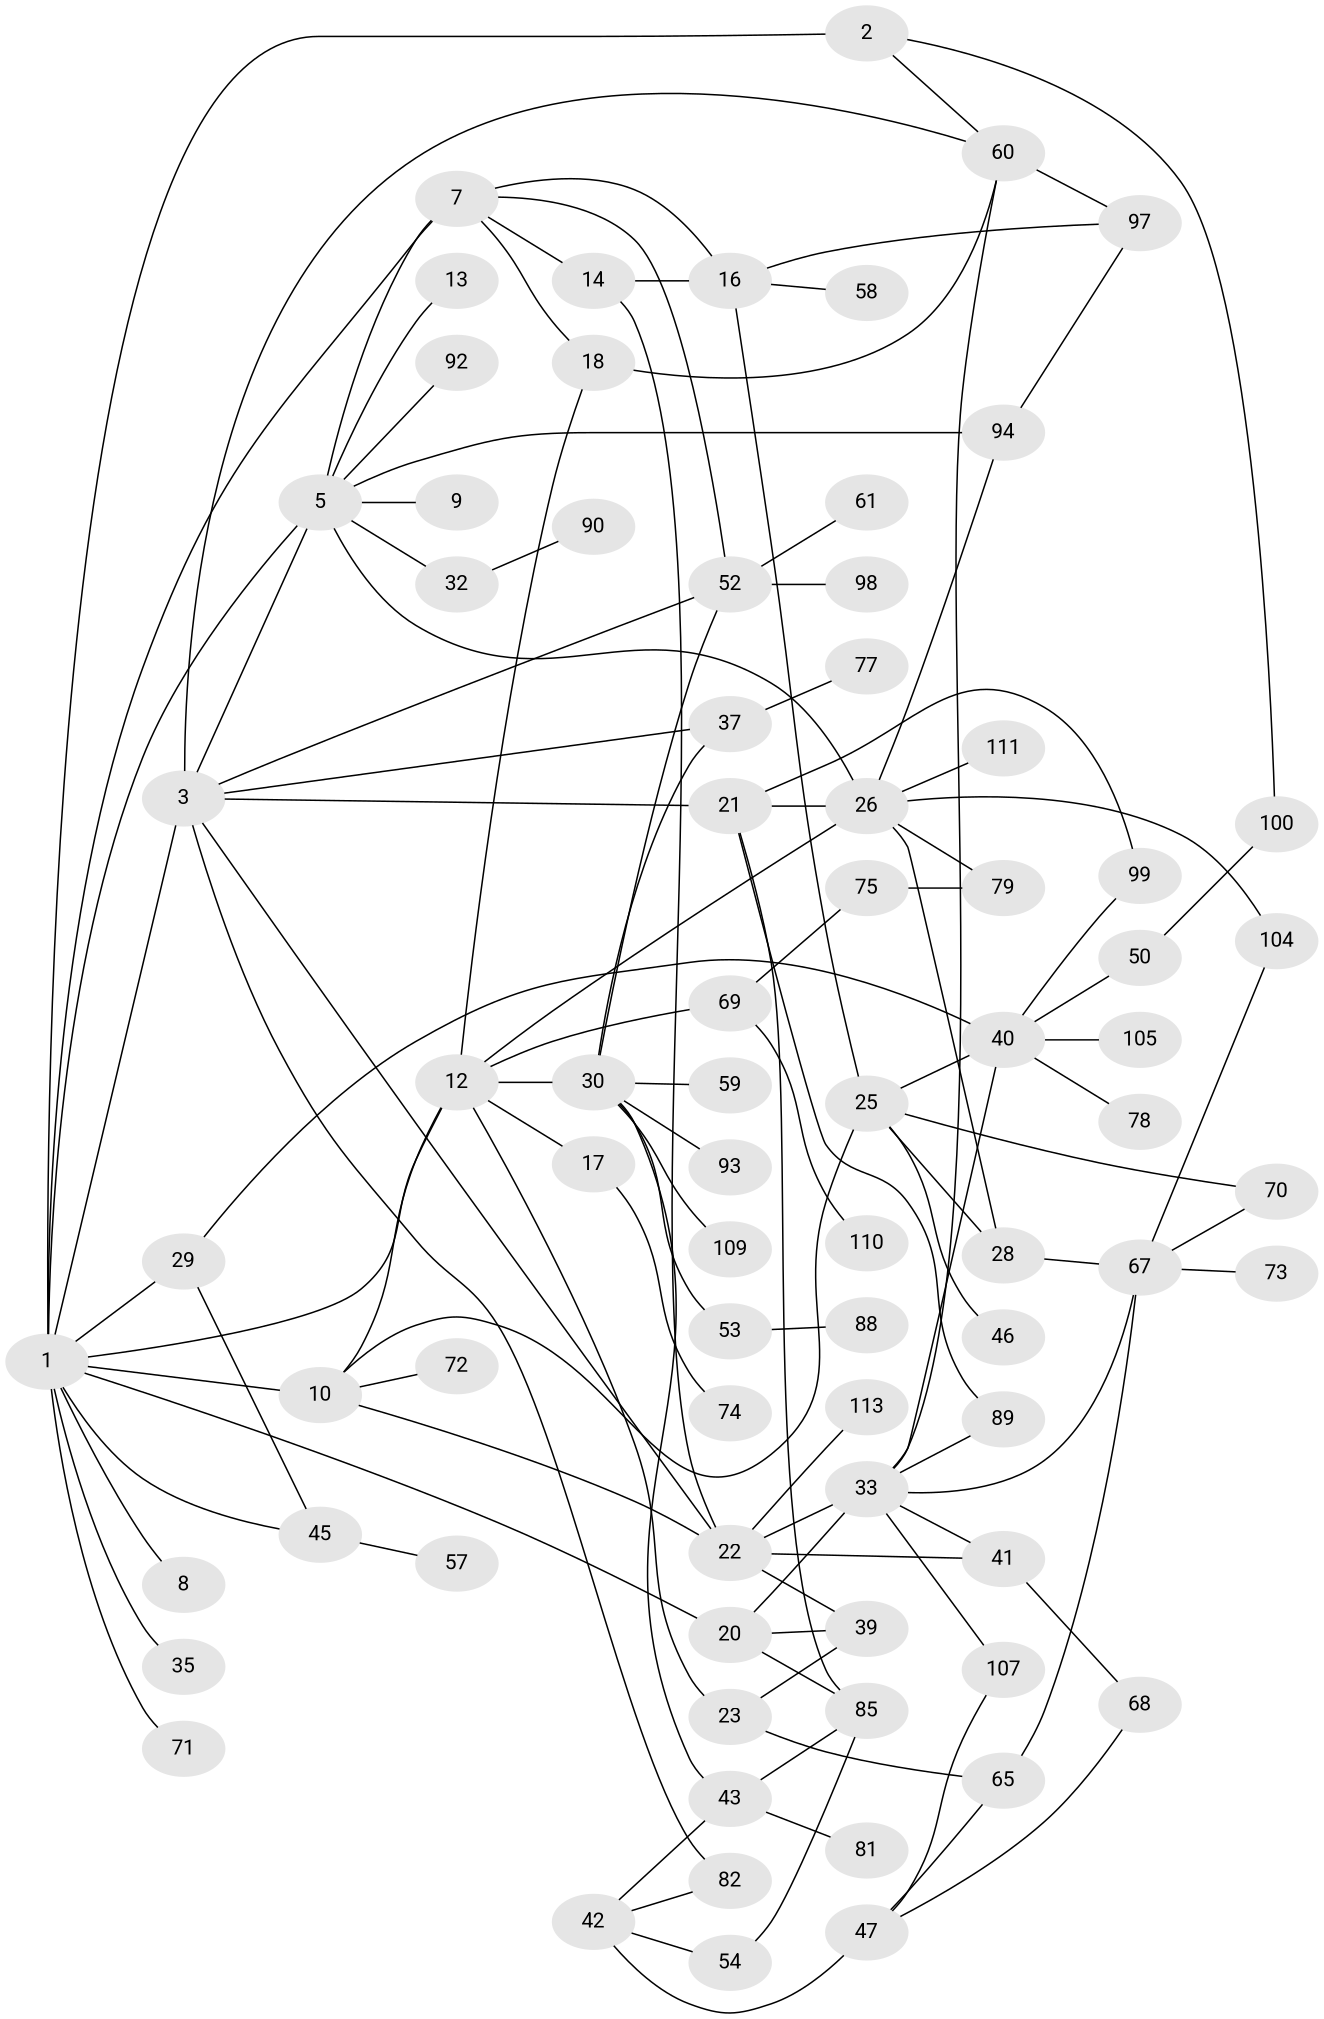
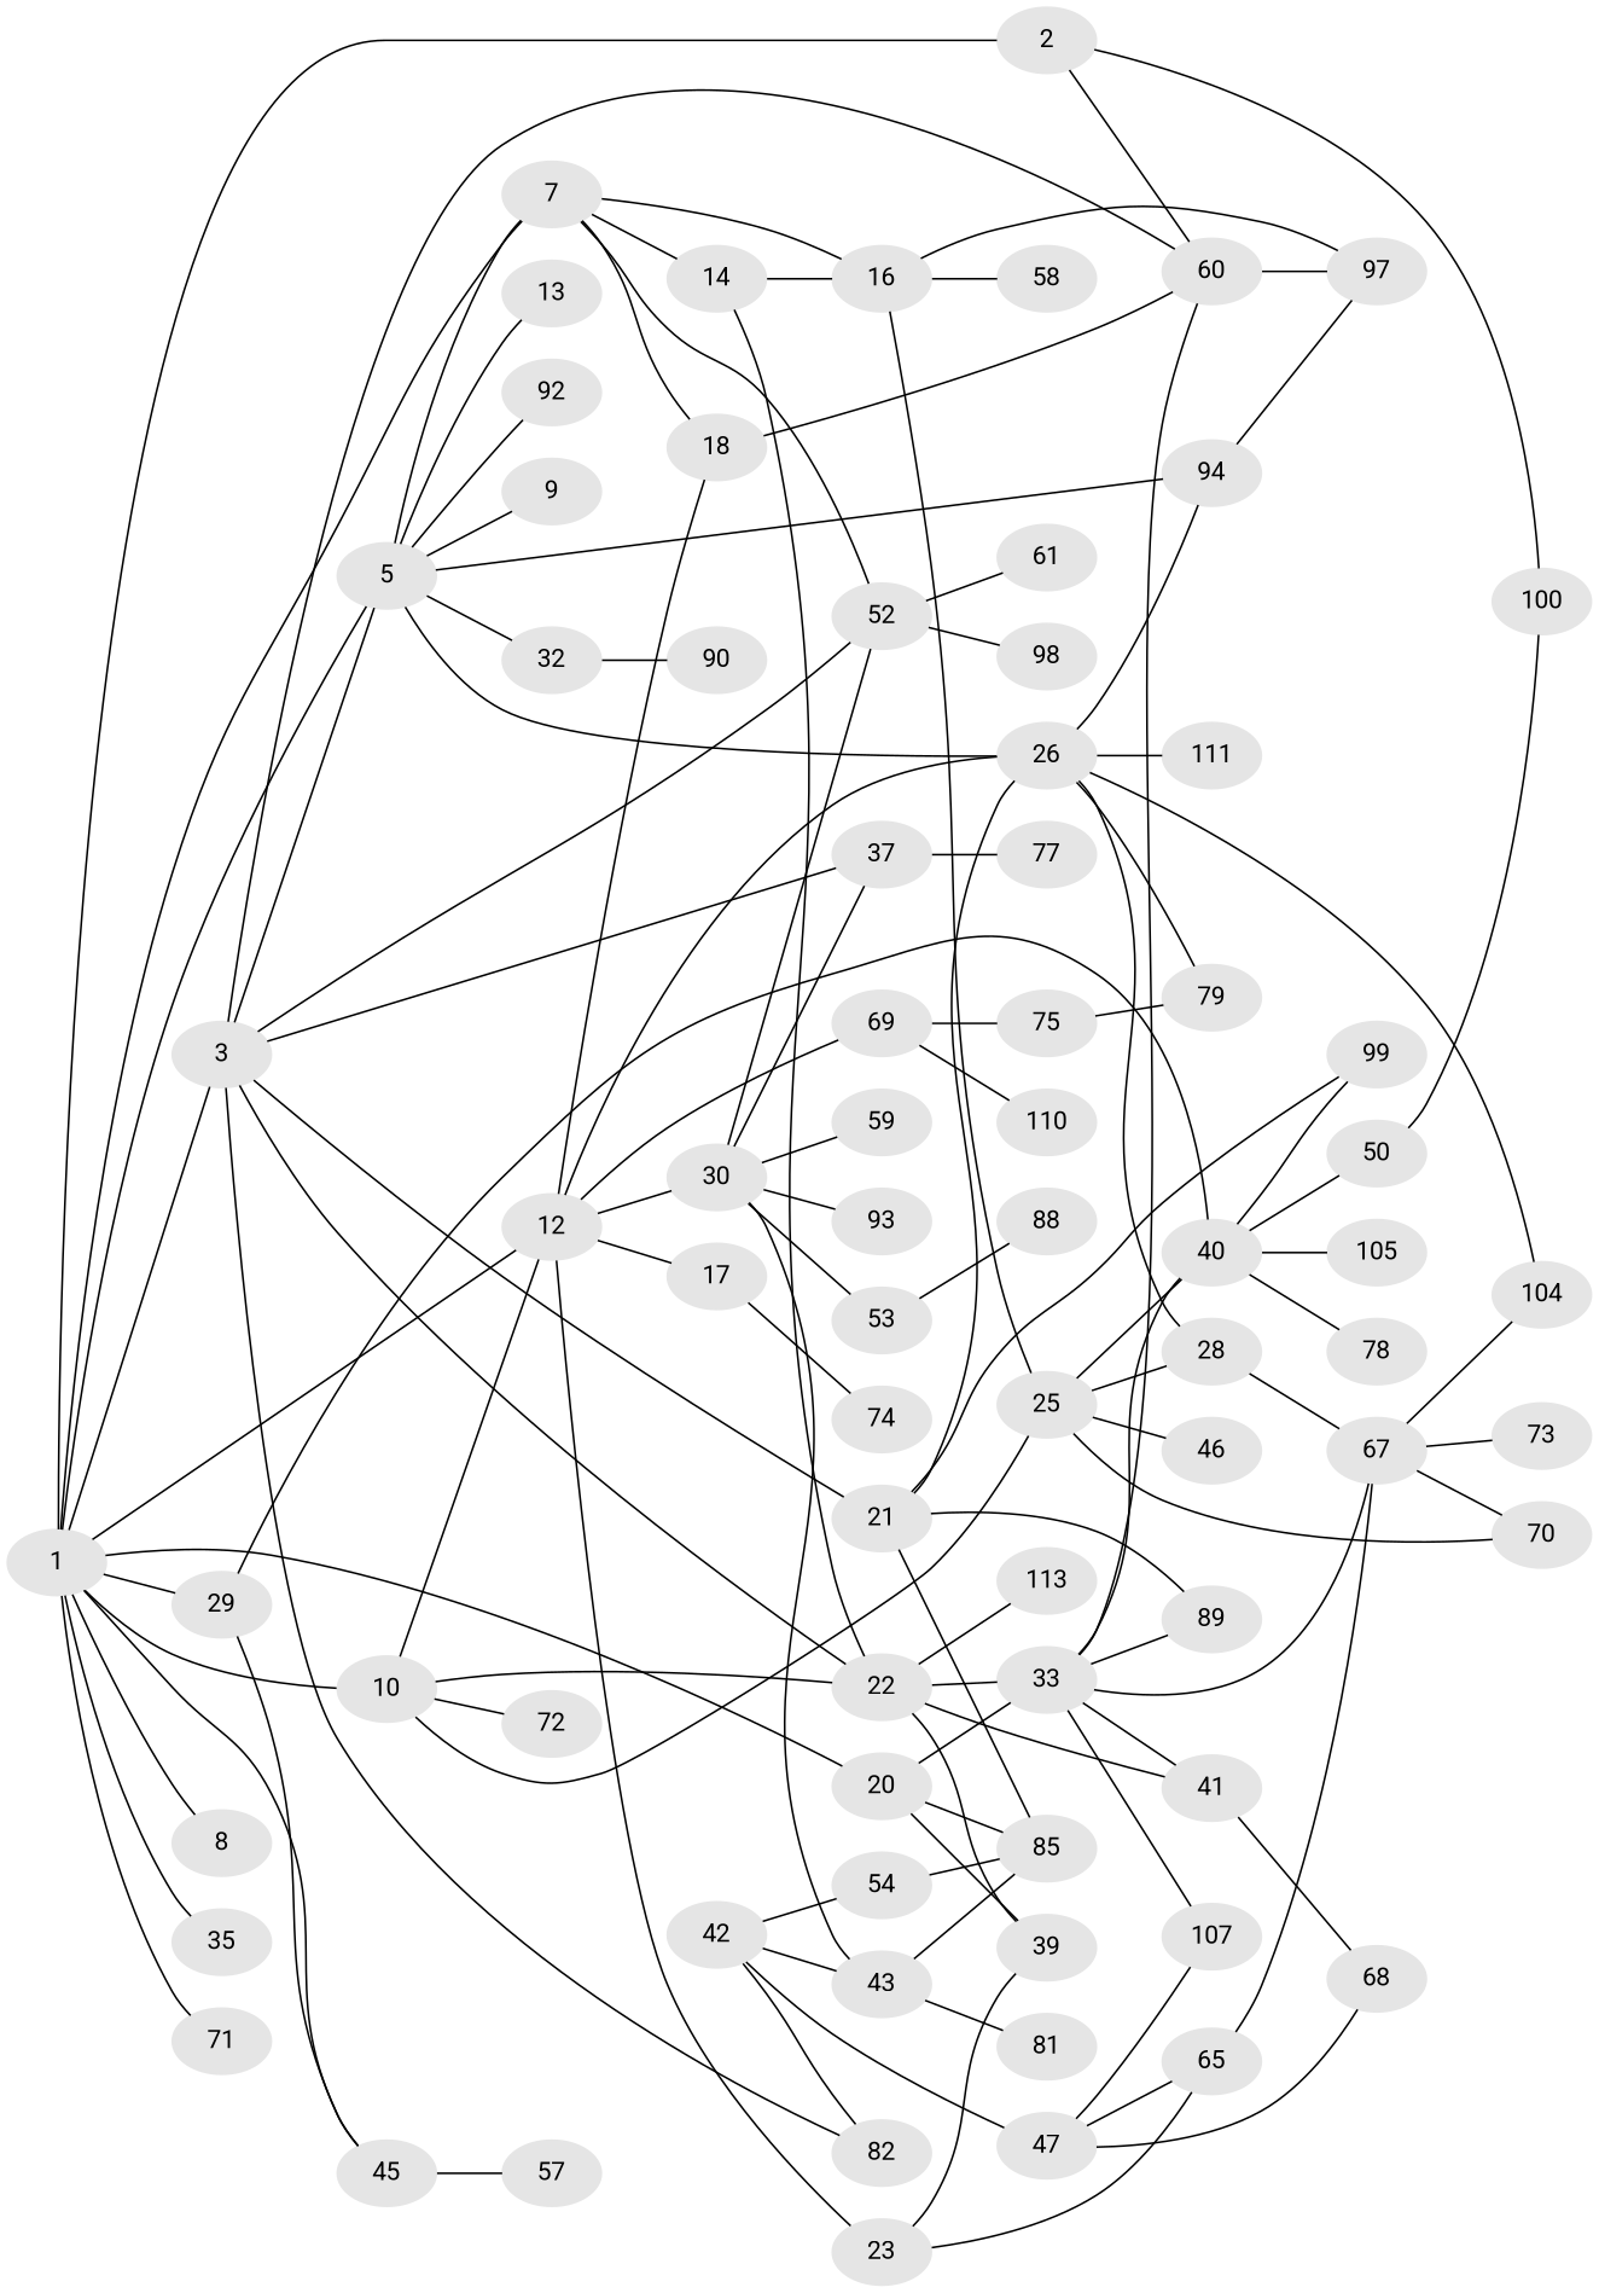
  graph {
    fontname=Roboto
    rankdir=LR
    node [color=gray90 fontname=Roboto style=filled]
    edge [fontname=Roboto]
    1 [super="+4"]
    2 [super="+19"]
    3 [super="+6"]
    5 [super="+91"]
    7 [super="+66"]
    8
    10
    12 [super="+15"]
    20 [super="+51"]
    29 [super="+31"]
    35
    45
    71
    60 [super="+103"]
    100
    21 [super="+38"]
    22 [super="+27"]
    37 [super="+64"]
    52 [super="+83"]
    82
    9
    13
    26 [super="+87"]
    32
    92
    94
    14 [super="+44"]
    16 [super="+36"]
    18 [super="+108"]
    25 [super="+112"]
    72
    30 [super="+49"]
    17 [super="+34"]
    23 [super="+48"]
    69
    33 [super="+84"]
    39 [super="+80"]
    85
    40 [super="+101"]
    57
    97
    89
    99
    41
    113
    77
    61
    98
    28
    79 [super="+95"]
    104
    111
    90
    58
    46
    70
    43 [super="+55"]
    53 [super="+63"]
    59
    93
-   109
    42
    47 [super="+96"]
    54 [super="+56"]
    74
    65 [super="+102"]
    75 [super="+106"]
    110
    67 [super="+86"]
    107
    68
    50 [super="+62"]
    78
    105
    73
    81
    88
    1 -- 2
    1 -- 3
    1 -- 5
    1 -- 7
    1 -- 8
    1 -- 10
    1 -- 12
    1 -- 20
    1 -- 29
    1 -- 35
    1 -- 45
    1 -- 71
    2 -- 60
    2 -- 100
    3 -- 5
    3 -- 60
    3 -- 21
    3 -- 22
    3 -- 37
    3 -- 52
    3 -- 82
    5 -- 7
    5 -- 9
    5 -- 13
    5 -- 26
    5 -- 32
    5 -- 92
    5 -- 94
    7 -- 52
    7 -- 14
    7 -- 16
    7 -- 18
    10 -- 12
    10 -- 22
    10 -- 25
    10 -- 72
    12 -- 26
    12 -- 18
    12 -- 30
    12 -- 17
    12 -- 23
    12 -- 69
    20 -- 33
    20 -- 39
    20 -- 85
    29 -- 45
    29 -- 40
    45 -- 57
    60 -- 97
    21 -- 26
    21 -- 85
    21 -- 89
    21 -- 99
    22 -- 33
    22 -- 39
    22 -- 41
    22 -- 113
    37 -- 77
    52 -- 61
    52 -- 98
    26 -- 94
    26 -- 28
    26 -- 79
    26 -- 104
    26 -- 111
    32 -- 90
    94 -- 97
    14 -- 22
    14 -- 16
    16 -- 25
    16 -- 97
    16 -- 58
    18 -- 60
    25 -- 40
    25 -- 28
    25 -- 46
    25 -- 70
    30 -- 37
    30 -- 52 [weight=2]
    30 -- 43
    30 -- 53 [weight=2]
    30 -- 59
    30 -- 93
-   30 -- 109
    17 -- 74
    23 -- 39
    23 -- 65
    69 -- 75
    69 -- 110
    33 -- 60
    33 -- 40
    33 -- 89
    33 -- 41
    33 -- 67
    33 -- 107
    40 -- 99
    40 -- 50
    40 -- 78
    40 -- 105
    41 -- 68
    28 -- 67
    43 -- 85
    43 -- 81
    53 -- 88
    42 -- 82
    42 -- 43
    42 -- 47
    42 -- 54
    47 -- 65
    47 -- 107
    47 -- 68
    54 -- 85
    65 -- 67
    75 -- 79
    67 -- 104
    67 -- 70
    67 -- 73
    50 -- 100
  }
